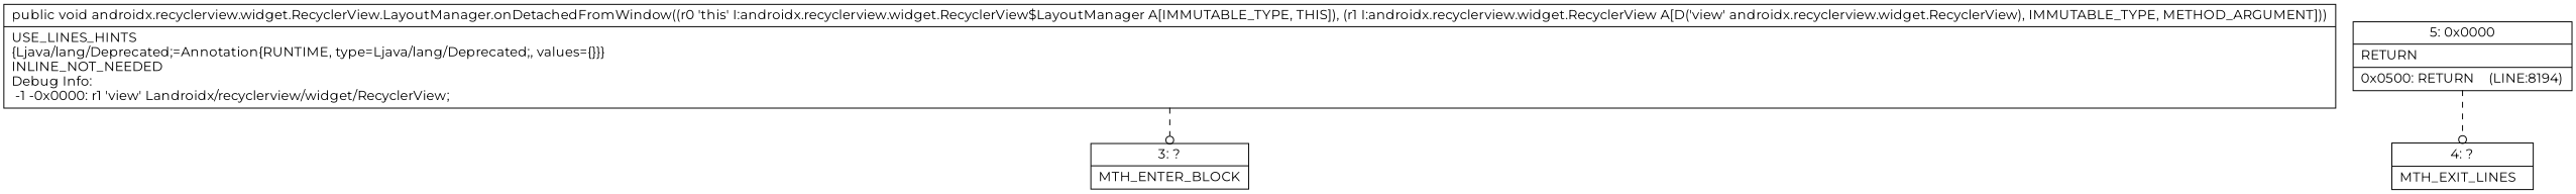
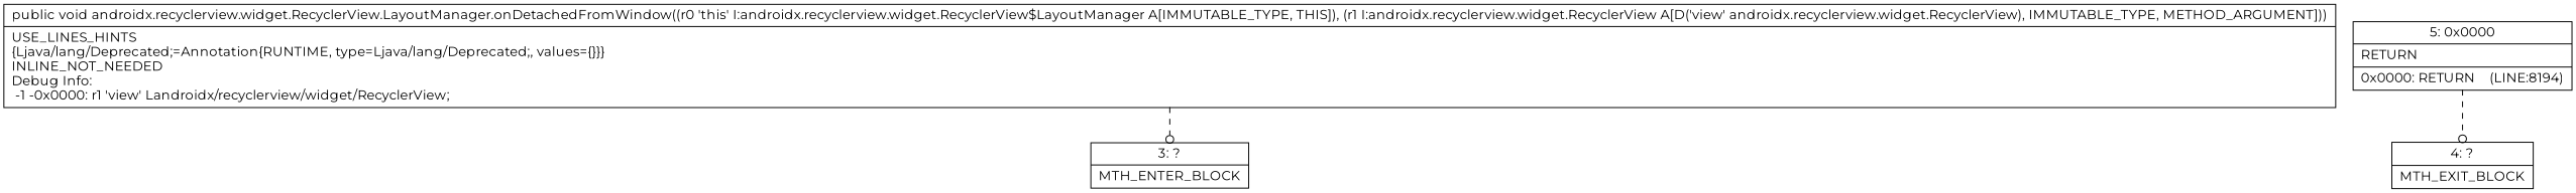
  digraph {
    fontname=Montserrat
    node [fontname=Montserrat shape=record]
    edge [arrowhead=odot fontname=Montserrat style=dashed]
    n1 [label="{3\:\ ?|MTH_ENTER_BLOCK\l}"]
-   n2 [label="{5\:\ 0x0000|RETURN\l|0x0500: RETURN    (LINE:8194)\l}"]
-   n3 [label="{4\:\ ?|MTH_EXIT_LINES\l}"]
+   n2 [label="{5\:\ 0x0000|RETURN\l|0x0000: RETURN    (LINE:8194)\l}"]
+   n3 [label="{4\:\ ?|MTH_EXIT_BLOCK\l}"]
    n4 [label="{public void androidx.recyclerview.widget.RecyclerView.LayoutManager.onDetachedFromWindow((r0 'this' I:androidx.recyclerview.widget.RecyclerView$LayoutManager A[IMMUTABLE_TYPE, THIS]), (r1 I:androidx.recyclerview.widget.RecyclerView A[D('view' androidx.recyclerview.widget.RecyclerView), IMMUTABLE_TYPE, METHOD_ARGUMENT]))  | USE_LINES_HINTS\l\{Ljava\/lang\/Deprecated;=Annotation\{RUNTIME, type=Ljava\/lang\/Deprecated;, values=\{\}\}\}\lINLINE_NOT_NEEDED\lDebug Info:\l  \-1 \-0x0000: r1 'view' Landroidx\/recyclerview\/widget\/RecyclerView;\l}"]
    n2 -> n3
    n4 -> n1
  }
